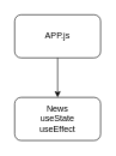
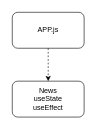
  <mxCell id="0" />
  <mxCell id="1" parent="0" />
  <mxCell id="2" value="APP.js&lt;br&gt;" style="rounded=1;whiteSpace=wrap;html=1;" vertex="1" parent="1"><mxGeometry x="20" y="20" width="120" height="60" as="geometry" /></mxCell>
  <mxCell id="3" value="News&lt;br&gt;useState&lt;br&gt;useEffect" style="rounded=1;whiteSpace=wrap;html=1;" vertex="1" parent="1"><mxGeometry x="20" y="135" width="120" height="60" as="geometry" /></mxCell>
- <mxCell id="4" value="" style="endArrow=classic;html=1;exitX=0.5;exitY=1;exitDx=0;exitDy=0;entryX=0.5;entryY=0;entryDx=0;entryDy=0;" edge="1" parent="1" source="2" target="3"><mxGeometry width="50" height="50" relative="1" as="geometry"><mxPoint x="80" y="205" as="sourcePoint" /><mxPoint x="130" y="155" as="targetPoint" /></mxGeometry></mxCell>
+ <mxCell id="4" value="" style="endArrow=classic;html=1;exitX=0.5;exitY=1;exitDx=0;exitDy=0;entryX=0.5;entryY=0;entryDx=0;entryDy=0;dashed=1;" edge="1" parent="1" source="2" target="3"><mxGeometry width="50" height="50" relative="1" as="geometry"><mxPoint x="80" y="205" as="sourcePoint" /><mxPoint x="130" y="155" as="targetPoint" /></mxGeometry></mxCell>
